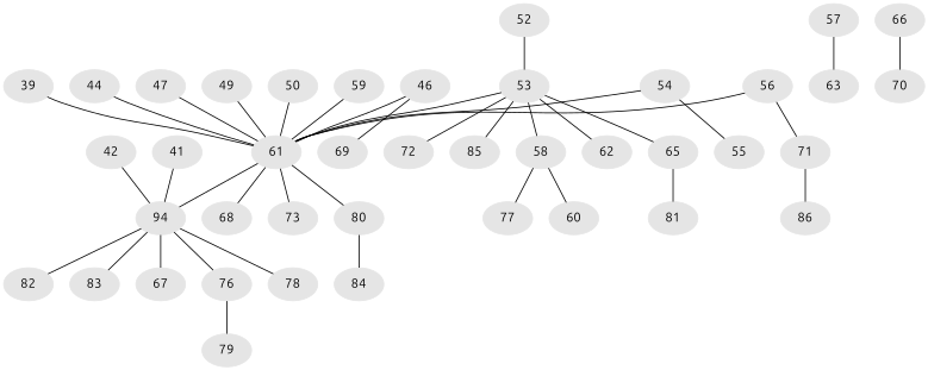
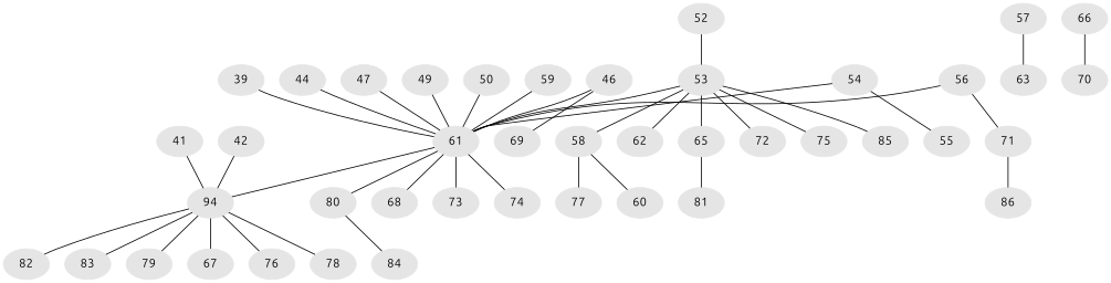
  graph {
    fontname=Ubuntu
    node [color=gray90 fontname=Ubuntu style=filled]
    edge [fontname=Ubuntu]
    61 [super="+11+1+5+6+14+17+23+25+26+20+28+40"]
    n2 [label=94 super="+27+45+29"]
    68
    73
+   74
    80
    39
    67
    76
    78
    82
    83
    41
    42
    44
    46 [super="+16"]
    69 [super="+32"]
    47
    49
    50
    53 [super="+33+31+37+38+48"]
    58
    62
    65
    72
+   75
    85 [super="+24"]
    52
    60
    77
    81
    54 [super="+51"]
    55
    56 [super="+3+34"]
    71
    86
    57
    63
    59
    66
    70
    84
    79
    61 -- n2
    61 -- 68
    61 -- 73
+   61 -- 74
    61 -- 80
    n2 -- 67
    n2 -- 76
    n2 -- 78
    n2 -- 82
    n2 -- 83
    80 -- 84
    39 -- 61
-   76 -- 79
+   n2 -- 79
    41 -- n2
    42 -- n2
    44 -- 61
    46 -- 61
    46 -- 69
    47 -- 61
    49 -- 61
    50 -- 61
    53 -- 61
    53 -- 58
    53 -- 62
    53 -- 65
    53 -- 72
+   53 -- 75
    53 -- 85
    58 -- 60
    58 -- 77
    65 -- 81
    52 -- 53
    54 -- 61
    54 -- 55
    56 -- 61
    56 -- 71
    71 -- 86
    57 -- 63
    59 -- 61
    66 -- 70
  }
